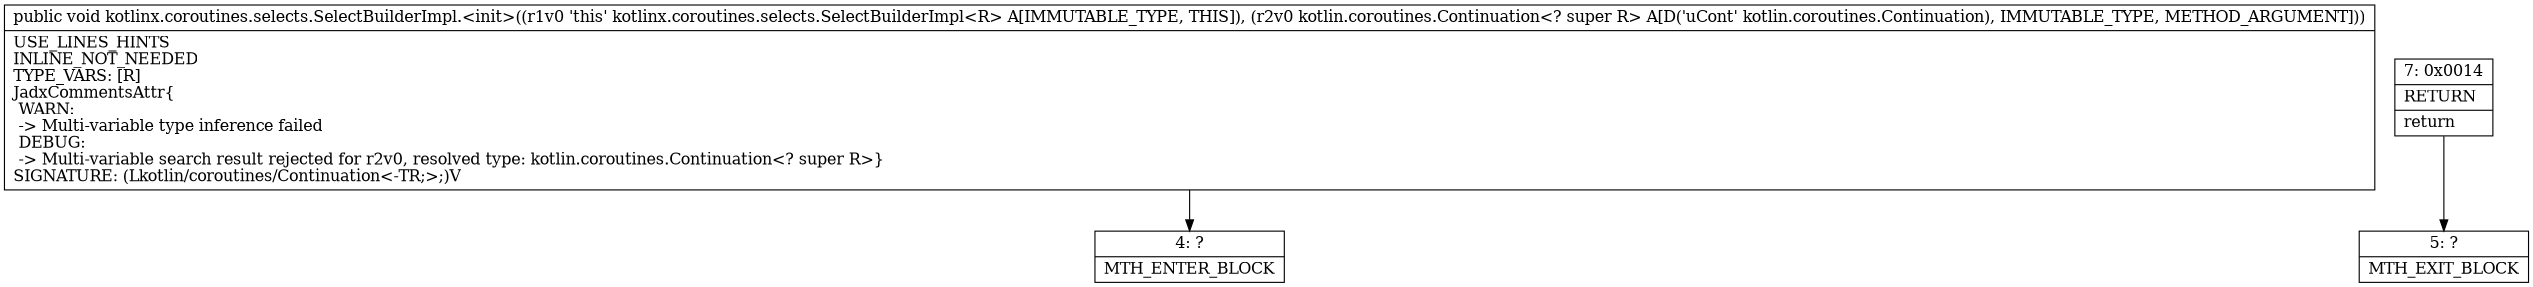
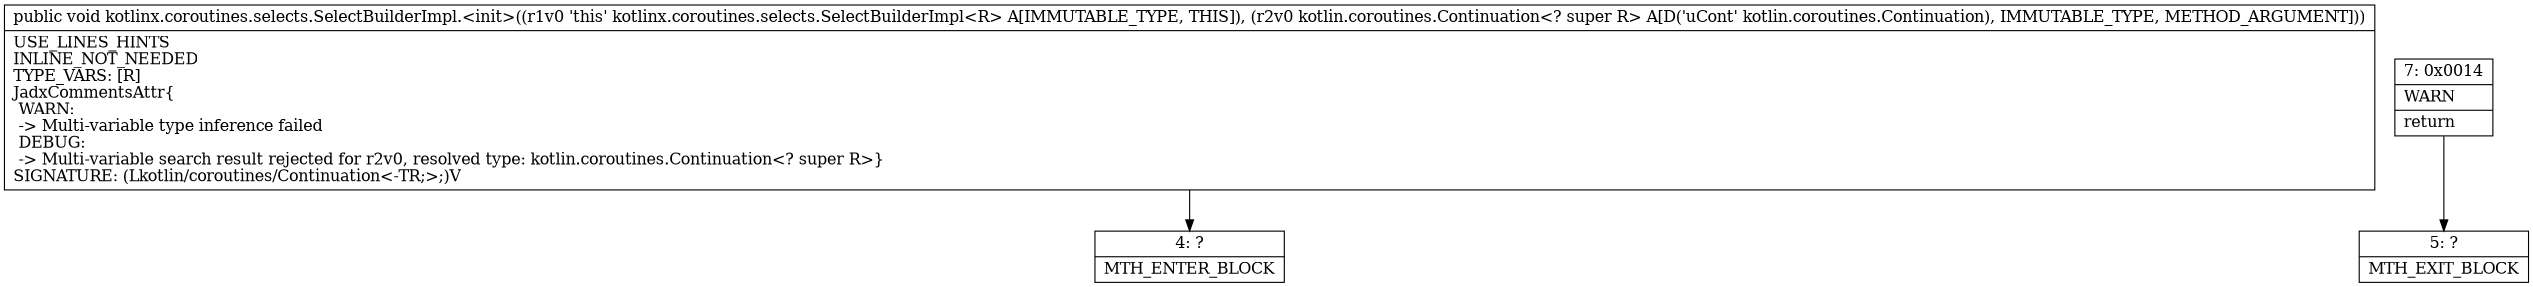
  digraph {
    node [shape=record]
    n1 [label="{4\:\ ?|MTH_ENTER_BLOCK\l}"]
-   n2 [label="{7\:\ 0x0014|RETURN\l|return\l}"]
+   n2 [label="{7\:\ 0x0014|WARN\l|return\l}"]
    n3 [label="{5\:\ ?|MTH_EXIT_BLOCK\l}"]
    n4 [label="{public void kotlinx.coroutines.selects.SelectBuilderImpl.\<init\>((r1v0 'this' kotlinx.coroutines.selects.SelectBuilderImpl\<R\> A[IMMUTABLE_TYPE, THIS]), (r2v0 kotlin.coroutines.Continuation\<? super R\> A[D('uCont' kotlin.coroutines.Continuation), IMMUTABLE_TYPE, METHOD_ARGUMENT]))  | USE_LINES_HINTS\lINLINE_NOT_NEEDED\lTYPE_VARS: [R]\lJadxCommentsAttr\{\l WARN: \l \-\> Multi\-variable type inference failed\l DEBUG: \l \-\> Multi\-variable search result rejected for r2v0, resolved type: kotlin.coroutines.Continuation\<? super R\>\}\lSIGNATURE: (Lkotlin\/coroutines\/Continuation\<\-TR;\>;)V\l}"]
    n2 -> n3
    n4 -> n1
  }
